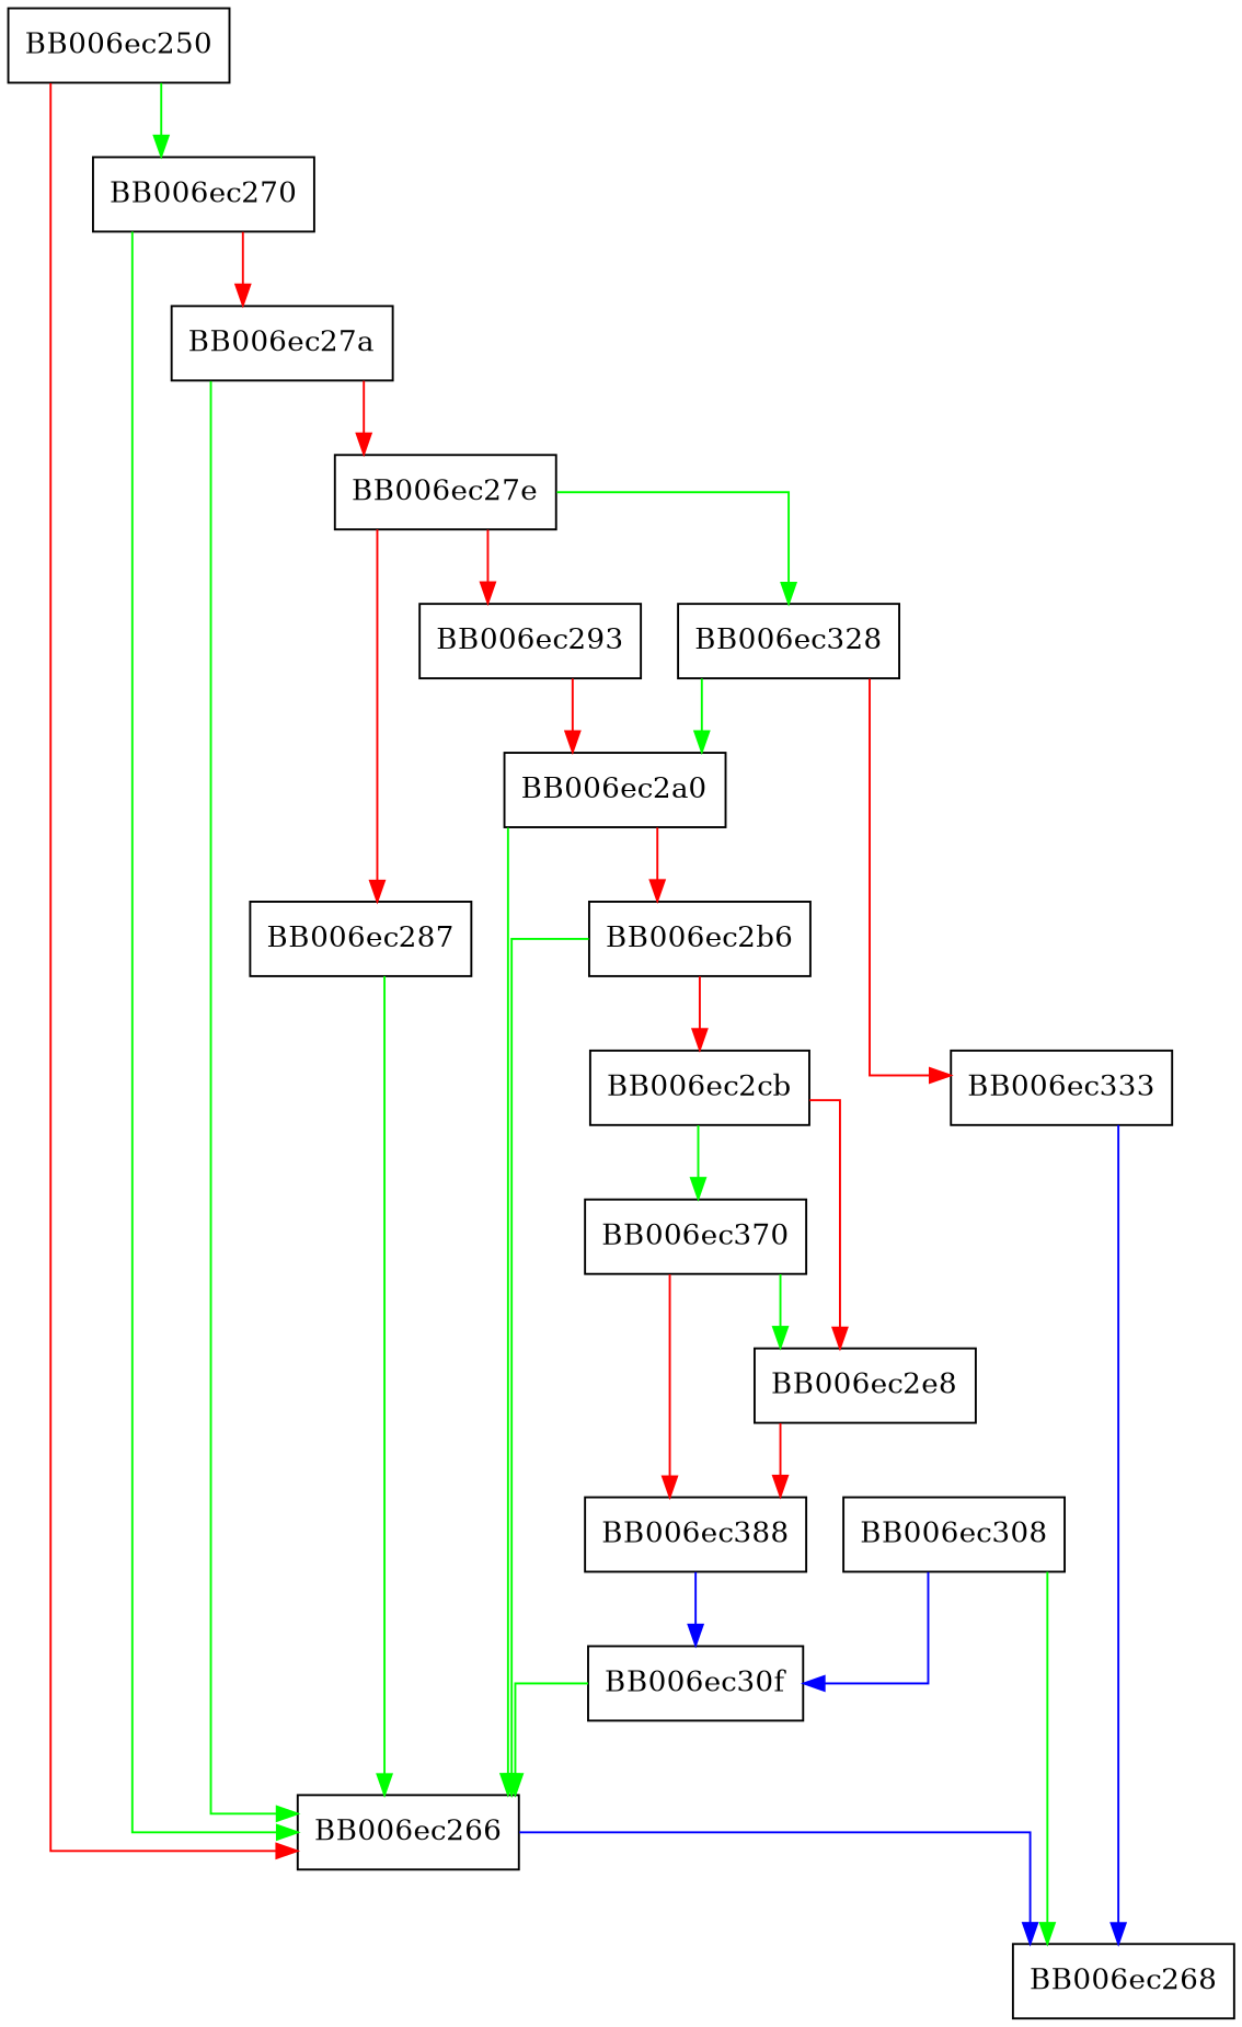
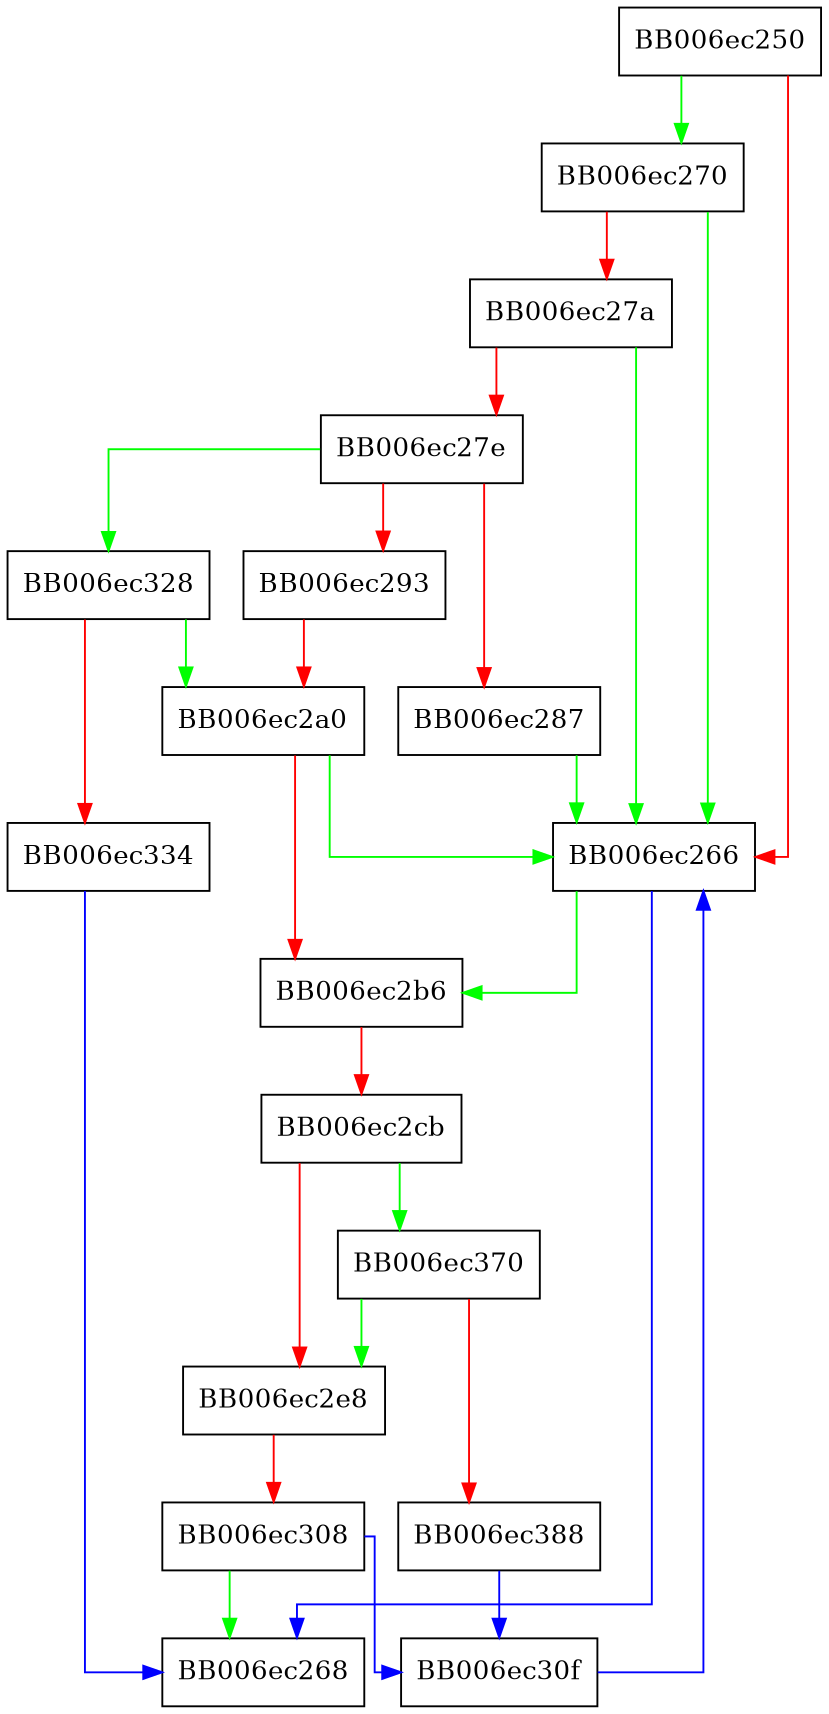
  digraph {
    splines=ortho
    node [shape=box]
    edge [color=red]
    BB006ec250
    BB006ec270
    BB006ec266
    BB006ec27a
    BB006ec268
    BB006ec27e
    BB006ec328
    BB006ec287
    BB006ec293
    BB006ec2a0
-   BB006ec333
+   BB006ec333 [label=BB006ec334]
    BB006ec2b6
    BB006ec2cb
    BB006ec370
    BB006ec2e8
    BB006ec388
    BB006ec308
    BB006ec30f
    BB006ec250 -> BB006ec270 [color=green]
    BB006ec250 -> BB006ec266
    BB006ec270 -> BB006ec266 [color=green]
    BB006ec270 -> BB006ec27a
    BB006ec266 -> BB006ec268 [color=blue]
    BB006ec27a -> BB006ec266 [color=green]
    BB006ec27a -> BB006ec27e
    BB006ec27e -> BB006ec328 [color=green]
    BB006ec27e -> BB006ec287
    BB006ec27e -> BB006ec293
    BB006ec328 -> BB006ec2a0 [color=green]
    BB006ec328 -> BB006ec333
    BB006ec287 -> BB006ec266 [color=green]
    BB006ec293 -> BB006ec2a0
    BB006ec2a0 -> BB006ec266 [color=green]
    BB006ec2a0 -> BB006ec2b6
    BB006ec333 -> BB006ec268 [color=blue]
-   BB006ec2b6 -> BB006ec266 [color=green]
+   BB006ec266 -> BB006ec2b6 [color=green]
    BB006ec2b6 -> BB006ec2cb
    BB006ec2cb -> BB006ec370 [color=green]
    BB006ec2cb -> BB006ec2e8
    BB006ec370 -> BB006ec2e8 [color=green]
    BB006ec370 -> BB006ec388
-   BB006ec2e8 -> BB006ec388
+   BB006ec2e8 -> BB006ec308
    BB006ec388 -> BB006ec30f [color=blue]
    BB006ec308 -> BB006ec268 [color=green]
    BB006ec308 -> BB006ec30f [color=blue]
-   BB006ec30f -> BB006ec266 [color=green]
+   BB006ec30f -> BB006ec266 [color=blue]
  }
